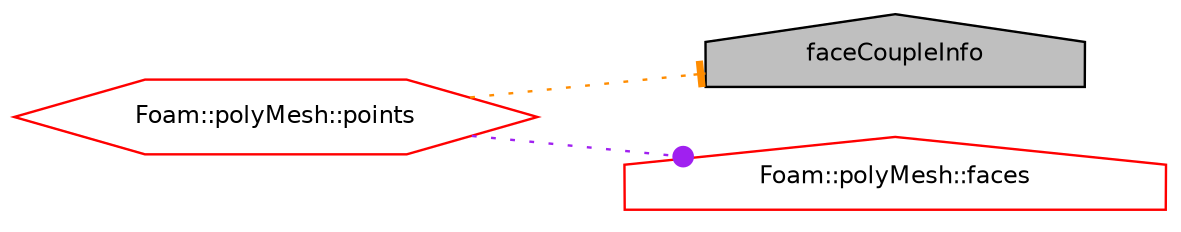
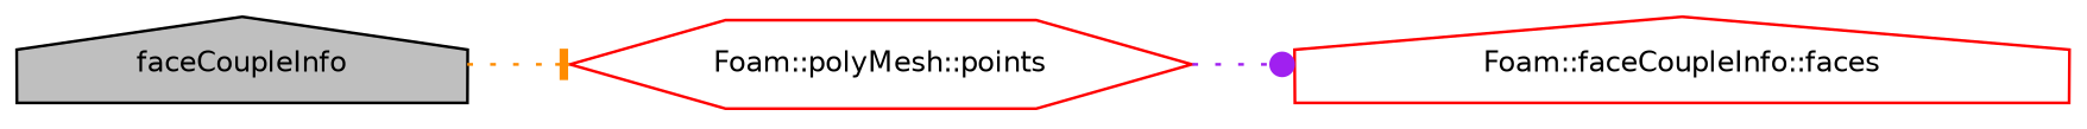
  digraph {
    rankdir=LR
    node [color=red fontname=Helvetica fontsize=10 shape=house]
    edge [fontname=Helvetica fontsize=10 labelfontname=Helvetica labelfontsize=10 style=dotted]
    n1 [color=black fillcolor=grey75 fontcolor=black height=0.2 label=faceCoupleInfo style=filled width=0.4]
    n2 [height=0.2 label="Foam::polyMesh::points" shape=hexagon width=0.4]
-   n3 [height=0.2 label="Foam::polyMesh::faces" width=0.4]
-   n2 -> n1 [arrowhead=tee color=darkorange]
+   n3 [height=0.2 label="Foam::faceCoupleInfo::faces" width=0.4]
+   n1 -> n2 [arrowhead=tee color=darkorange]
    n2 -> n3 [arrowhead=dot color=purple]
  }
